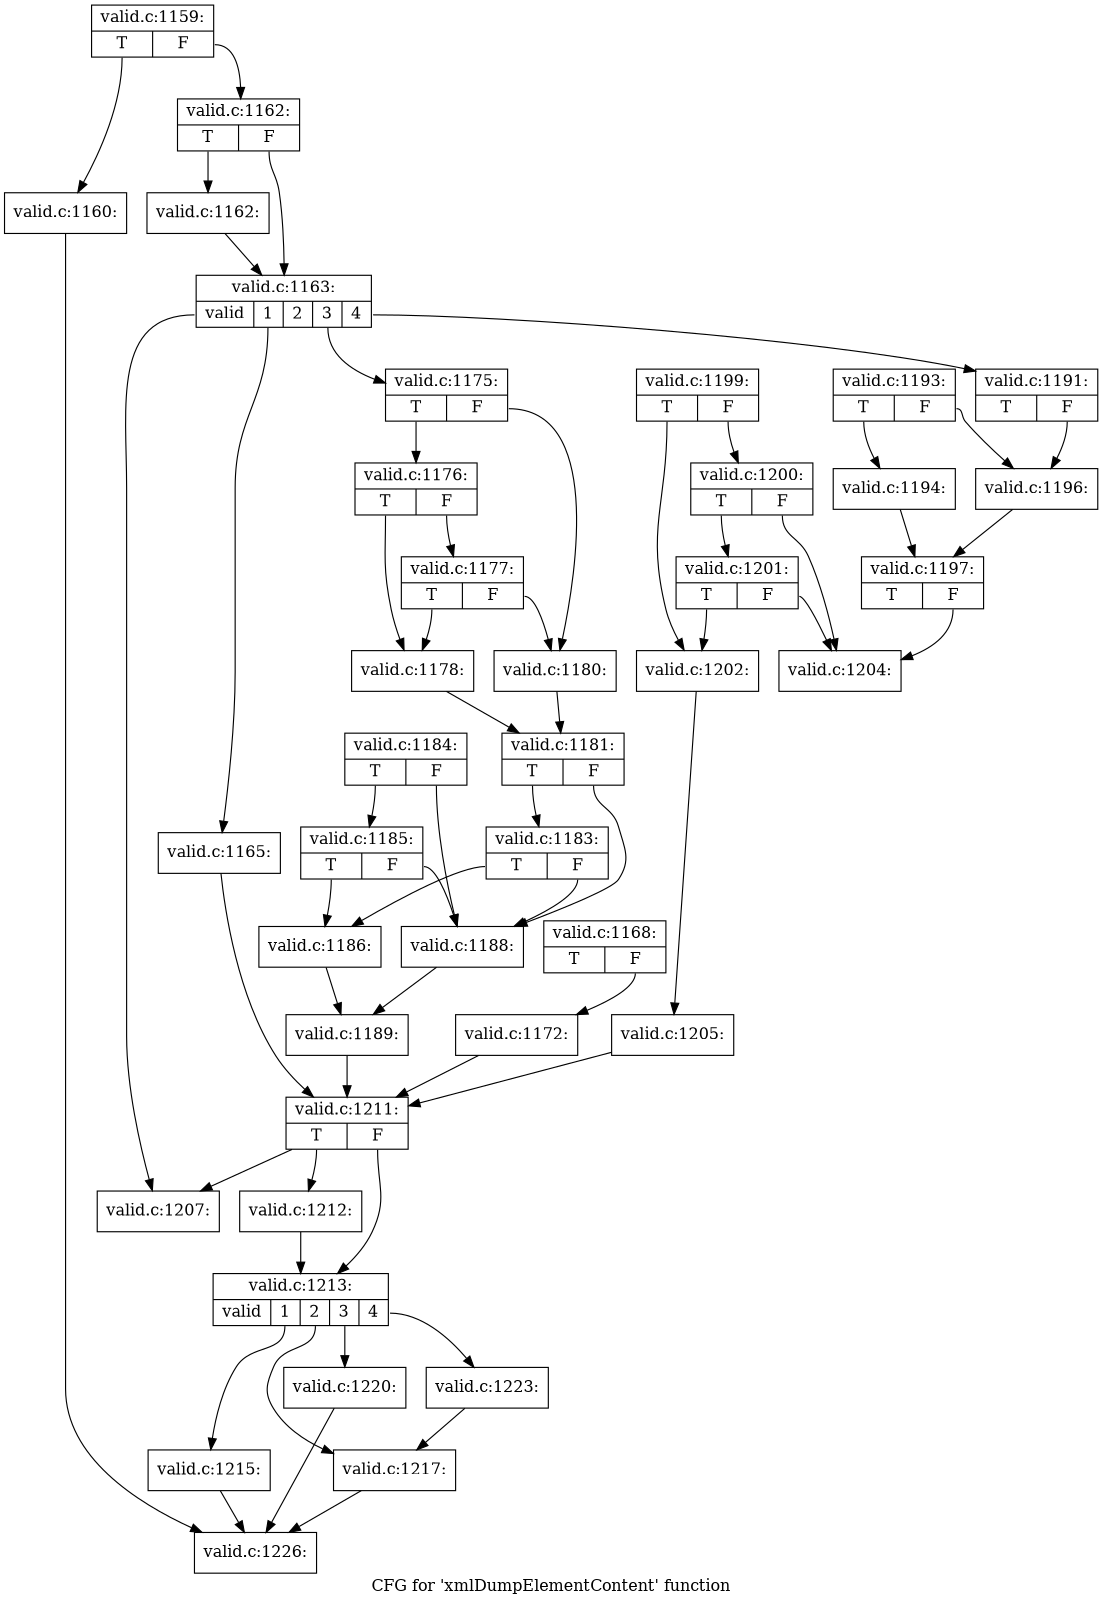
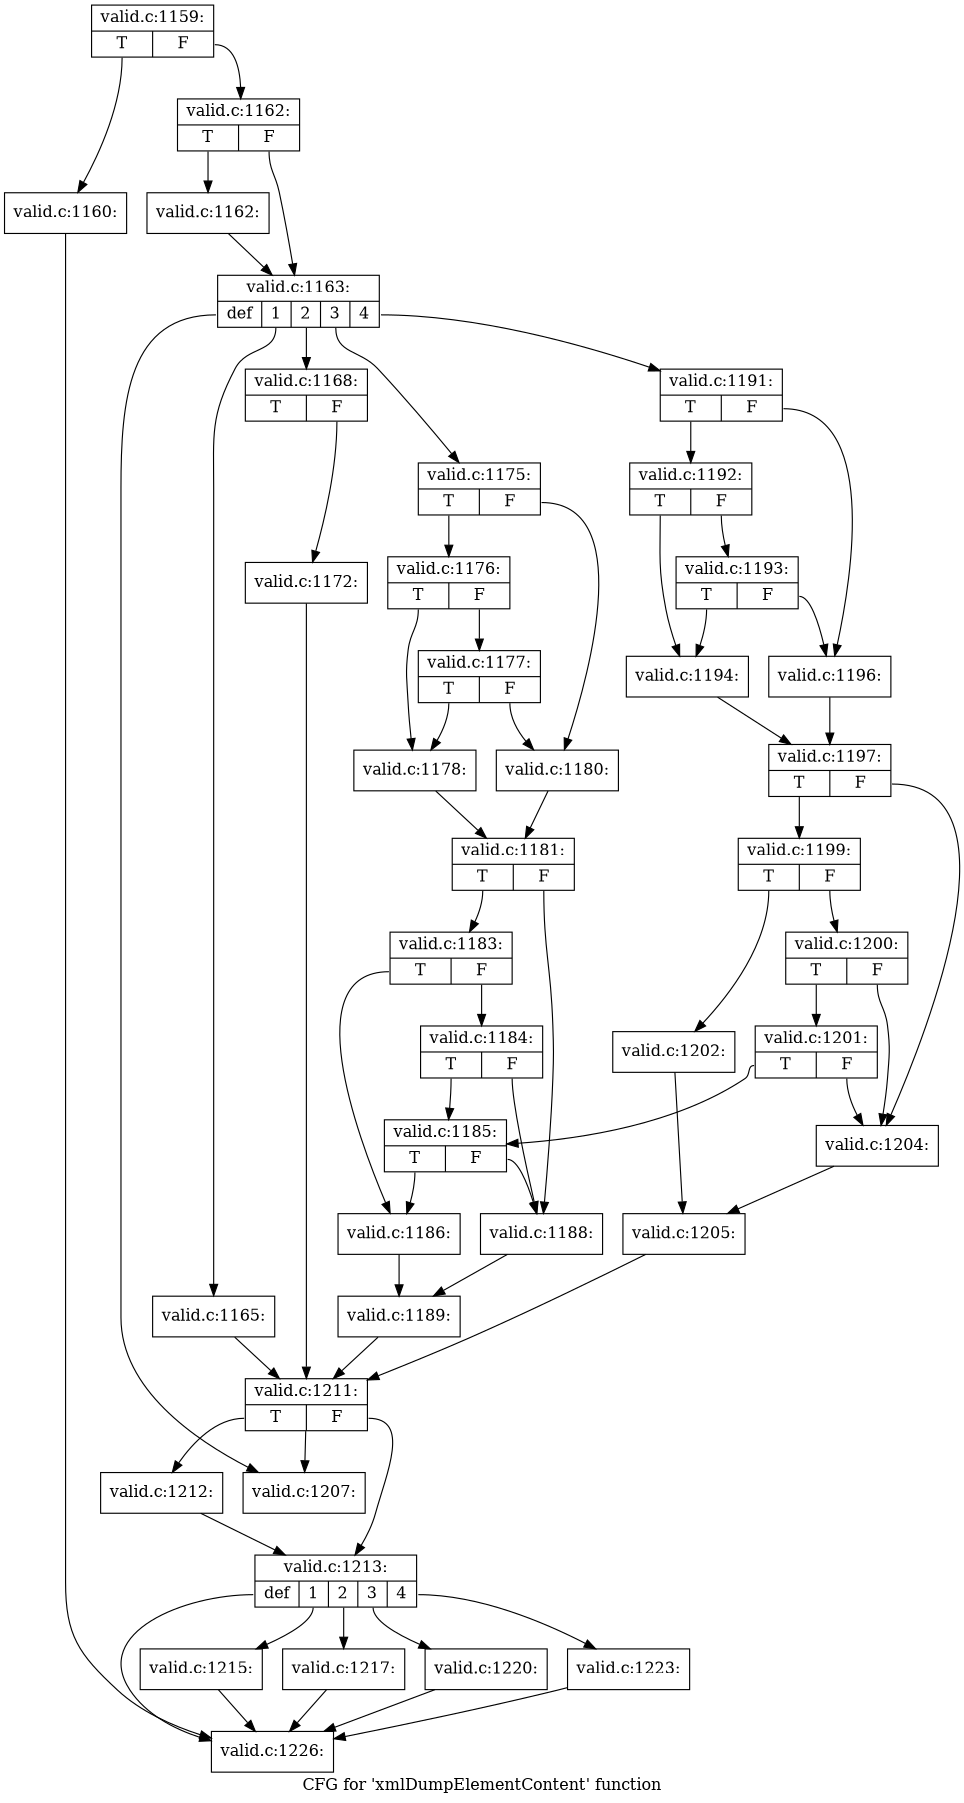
  digraph {
    label="CFG for 'xmlDumpElementContent' function"
    node [shape=record]
    n1 [label="{valid.c:1159:|{<s0>T|<s1>F}}"]
    n2 [label="{valid.c:1160:}"]
    n3 [label="{valid.c:1162:|{<s0>T|<s1>F}}"]
    n4 [label="{valid.c:1226:}"]
    n5 [label="{valid.c:1162:}"]
-   n6 [label="{valid.c:1163:|{<s0>valid|<s1>1|<s2>2|<s3>3|<s4>4}}"]
+   n6 [label="{valid.c:1163:|{<s0>def|<s1>1|<s2>2|<s3>3|<s4>4}}"]
    n7 [label="{valid.c:1207:}"]
    n8 [label="{valid.c:1165:}"]
    n9 [label="{valid.c:1168:|{<s0>T|<s1>F}}"]
    n10 [label="{valid.c:1175:|{<s0>T|<s1>F}}"]
    n11 [label="{valid.c:1191:|{<s0>T|<s1>F}}"]
    n12 [label="{valid.c:1211:|{<s0>T|<s1>F}}"]
    n13 [label="{valid.c:1172:}"]
    n14 [label="{valid.c:1176:|{<s0>T|<s1>F}}"]
    n15 [label="{valid.c:1180:}"]
+   n16 [label="{valid.c:1192:|{<s0>T|<s1>F}}"]
    n17 [label="{valid.c:1196:}"]
    n18 [label="{valid.c:1212:}"]
-   n19 [label="{valid.c:1213:|{<s0>valid|<s1>1|<s2>2|<s3>3|<s4>4}}"]
+   n19 [label="{valid.c:1213:|{<s0>def|<s1>1|<s2>2|<s3>3|<s4>4}}"]
    n20 [label="{valid.c:1178:}"]
    n21 [label="{valid.c:1177:|{<s0>T|<s1>F}}"]
    n22 [label="{valid.c:1181:|{<s0>T|<s1>F}}"]
    n23 [label="{valid.c:1194:}"]
    n24 [label="{valid.c:1193:|{<s0>T|<s1>F}}"]
    n25 [label="{valid.c:1197:|{<s0>T|<s1>F}}"]
    n26 [label="{valid.c:1215:}"]
    n27 [label="{valid.c:1217:}"]
    n28 [label="{valid.c:1220:}"]
    n29 [label="{valid.c:1223:}"]
    n30 [label="{valid.c:1183:|{<s0>T|<s1>F}}"]
    n31 [label="{valid.c:1188:}"]
    n32 [label="{valid.c:1186:}"]
    n33 [label="{valid.c:1184:|{<s0>T|<s1>F}}"]
    n34 [label="{valid.c:1189:}"]
    n35 [label="{valid.c:1185:|{<s0>T|<s1>F}}"]
    n36 [label="{valid.c:1199:|{<s0>T|<s1>F}}"]
    n37 [label="{valid.c:1204:}"]
    n38 [label="{valid.c:1202:}"]
    n39 [label="{valid.c:1200:|{<s0>T|<s1>F}}"]
    n40 [label="{valid.c:1205:}"]
    n41 [label="{valid.c:1201:|{<s0>T|<s1>F}}"]
    n1 -> n2 [tailport=s0]
    n1 -> n3 [tailport=s1]
    n2 -> n4
    n3 -> n5 [tailport=s0]
    n3 -> n6 [tailport=s1]
    n5 -> n6
    n6 -> n7 [tailport=s0]
    n6 -> n8 [tailport=s1]
+   n6 -> n9 [tailport=s2]
    n6 -> n10 [tailport=s3]
    n6 -> n11 [tailport=s4]
    n8 -> n12
    n9 -> n13 [tailport=s1]
    n10 -> n14 [tailport=s0]
    n10 -> n15 [tailport=s1]
+   n11 -> n16 [tailport=s0]
    n11 -> n17 [tailport=s1]
    n12 -> n7
    n12 -> n18 [tailport=s0]
    n12 -> n19 [tailport=s1]
    n13 -> n12
    n14 -> n20 [tailport=s0]
    n14 -> n21 [tailport=s1]
    n15 -> n22
+   n16 -> n23 [tailport=s0]
+   n16 -> n24 [tailport=s1]
    n17 -> n25
    n18 -> n19
+   n19 -> n4 [tailport=s0]
    n19 -> n26 [tailport=s1]
    n19 -> n27 [tailport=s2]
    n19 -> n28 [tailport=s3]
    n19 -> n29 [tailport=s4]
    n20 -> n22
    n21 -> n15 [tailport=s1]
    n21 -> n20 [tailport=s0]
    n22 -> n30 [tailport=s0]
    n22 -> n31 [tailport=s1]
    n23 -> n25
    n24 -> n17 [tailport=s1]
    n24 -> n23 [tailport=s0]
+   n25 -> n36 [tailport=s0]
    n25 -> n37 [tailport=s1]
    n26 -> n4
    n27 -> n4
    n28 -> n4
-   n29 -> n27
+   n29 -> n4
    n30 -> n32 [tailport=s0]
-   n30 -> n31 [tailport=s1]
+   n30 -> n33 [tailport=s1]
    n31 -> n34
    n32 -> n34
    n33 -> n31 [tailport=s1]
    n33 -> n35 [tailport=s0]
    n34 -> n12
    n35 -> n31 [tailport=s1]
    n35 -> n32 [tailport=s0]
    n36 -> n38 [tailport=s0]
    n36 -> n39 [tailport=s1]
+   n37 -> n40
    n38 -> n40
    n39 -> n37 [tailport=s1]
    n39 -> n41 [tailport=s0]
    n40 -> n12
    n41 -> n37 [tailport=s1]
-   n41 -> n38 [tailport=s0]
+   n41 -> n35 [tailport=s0]
  }
